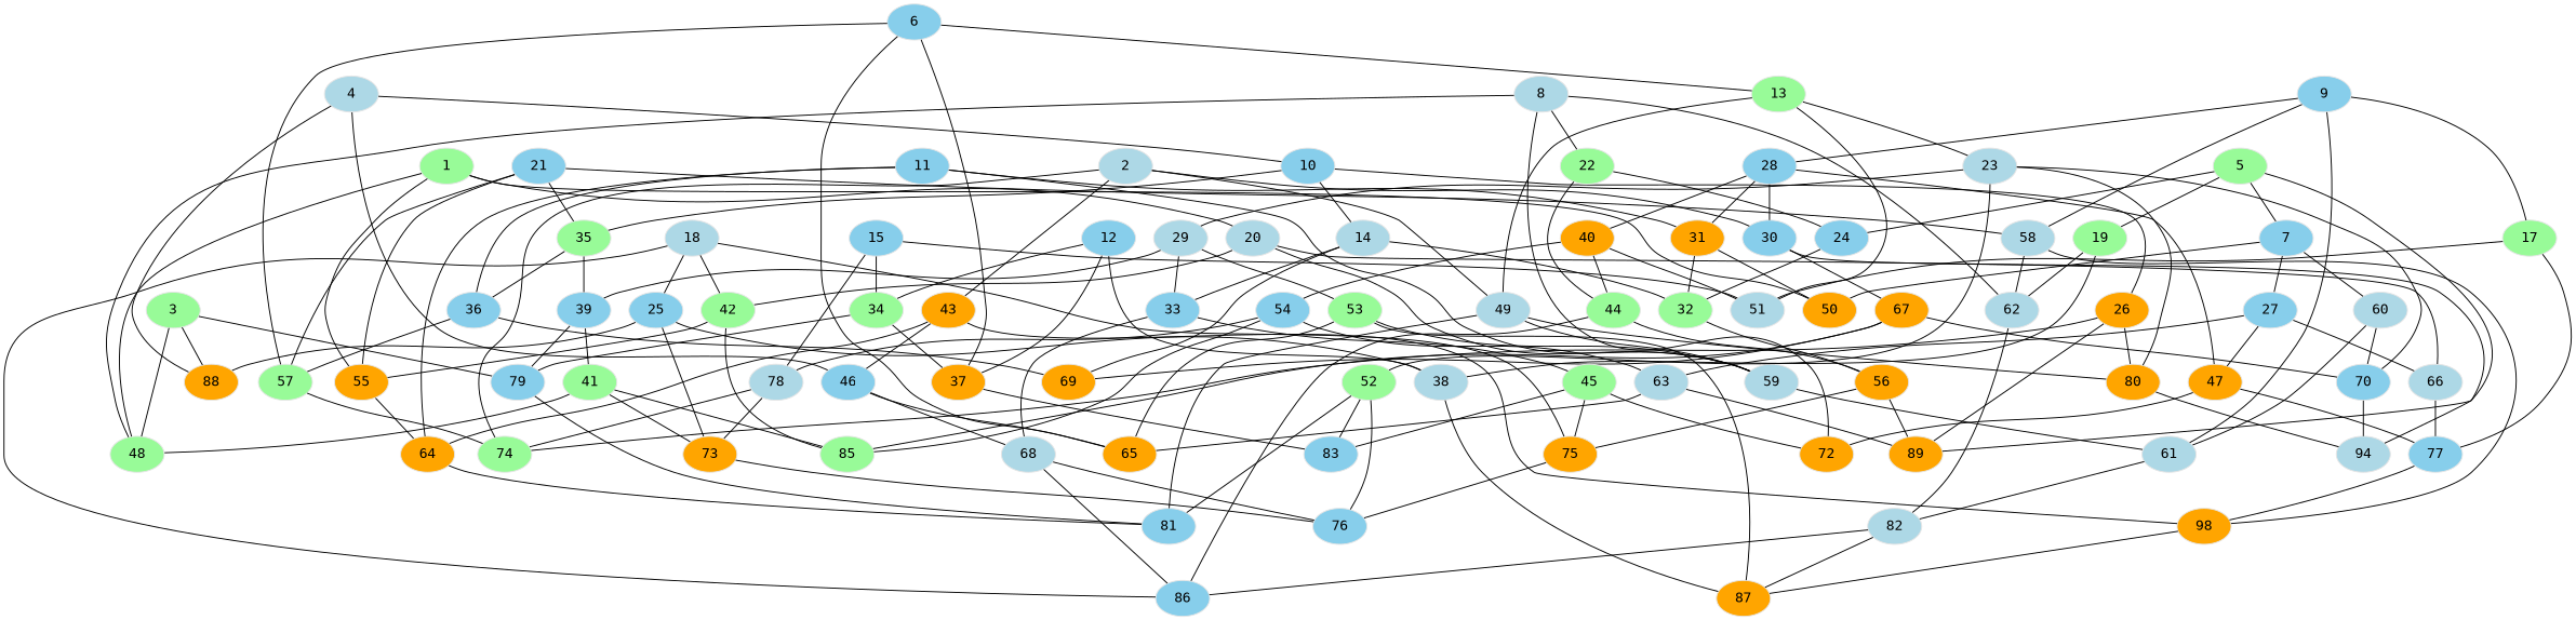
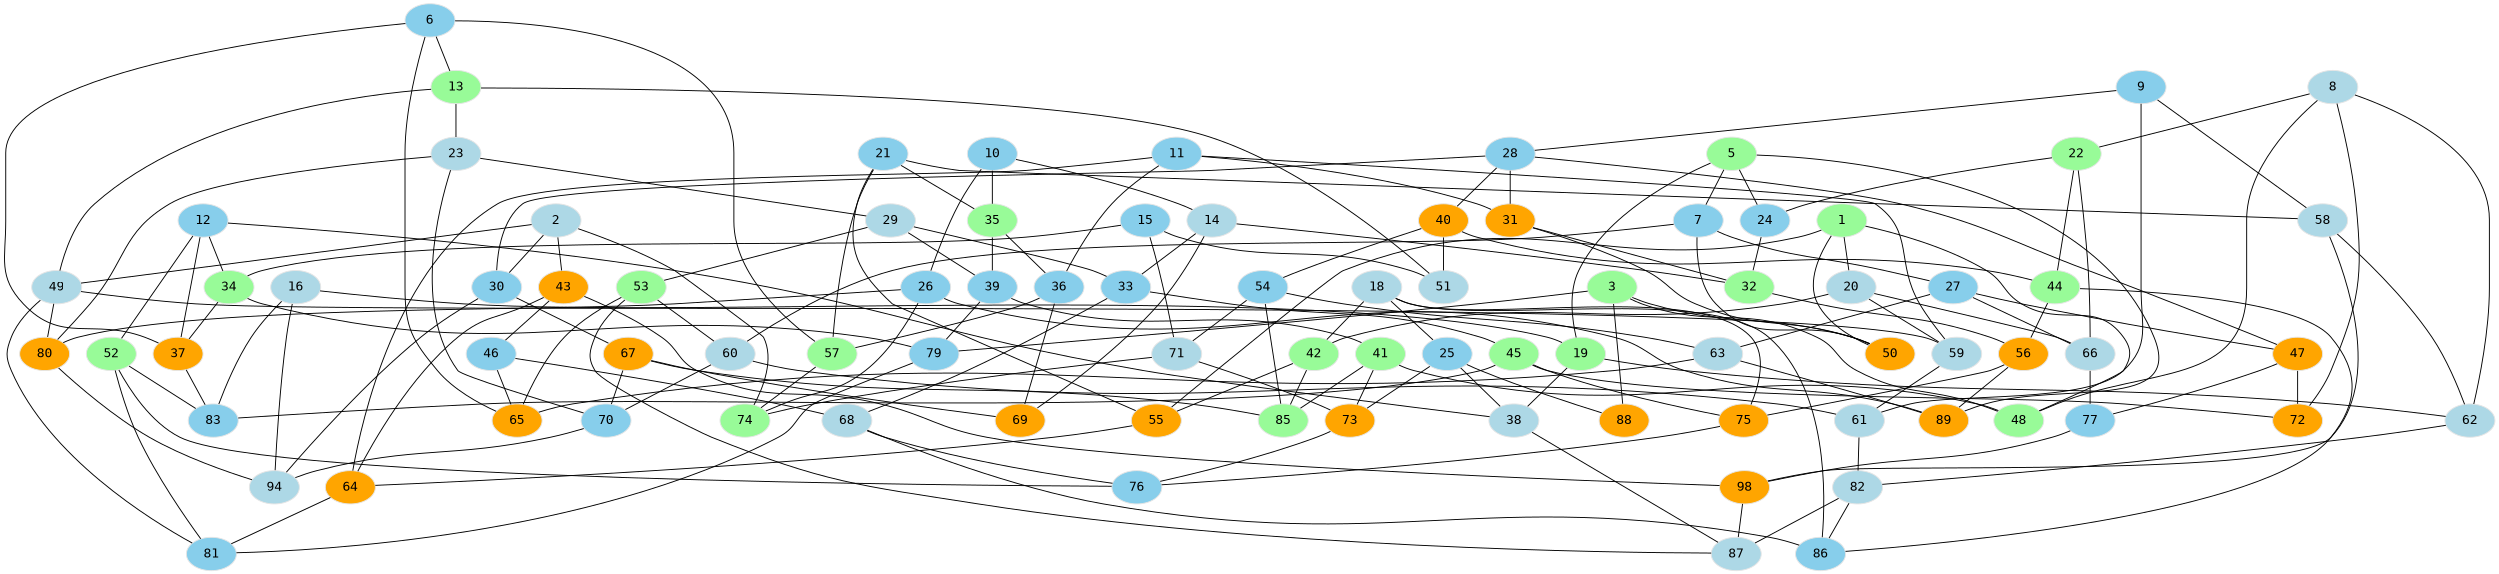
  graph {
    fontname="DejaVu Sans Mono"
    node [color=gray90 fillcolor=skyblue fontname="DejaVu Sans Mono" style=filled]
    edge [fontname="DejaVu Sans Mono"]
    1 [fillcolor=palegreen]
    20 [fillcolor=lightblue]
    48 [fillcolor=palegreen]
    50 [fillcolor=orange]
    55 [fillcolor=orange]
    59 [fillcolor=lightblue]
    42 [fillcolor=palegreen]
    66 [fillcolor=lightblue]
    64 [fillcolor=orange]
    2 [fillcolor=lightblue]
    30
    43 [fillcolor=orange]
    49 [fillcolor=lightblue]
    74 [fillcolor=palegreen]
    n15 [fillcolor=lightblue label=94]
    67 [fillcolor=orange]
    46
    n18 [fillcolor=orange label=98]
    80 [fillcolor=orange]
    81
    3 [fillcolor=palegreen]
    79
    88 [fillcolor=orange]
-   4 [fillcolor=lightblue]
    10
    14 [fillcolor=lightblue]
-   26 [fillcolor=orange]
+   26
    35 [fillcolor=palegreen]
    65 [fillcolor=orange]
    68 [fillcolor=lightblue]
    69 [fillcolor=orange]
    5 [fillcolor=palegreen]
    7
    19 [fillcolor=palegreen]
    24
    89 [fillcolor=orange]
    27
    60 [fillcolor=lightblue]
    62 [fillcolor=lightblue]
    38 [fillcolor=lightblue]
    32 [fillcolor=palegreen]
    13 [fillcolor=palegreen]
    6
    37 [fillcolor=orange]
    57 [fillcolor=palegreen]
    23 [fillcolor=lightblue]
    51 [fillcolor=lightblue]
    83
    47 [fillcolor=orange]
    63 [fillcolor=lightblue]
    61 [fillcolor=lightblue]
    70
    8 [fillcolor=lightblue]
    22 [fillcolor=palegreen]
    72 [fillcolor=orange]
    44 [fillcolor=palegreen]
    82 [fillcolor=lightblue]
-   17 [fillcolor=palegreen]
    9
    28
    58 [fillcolor=lightblue]
    77
    31 [fillcolor=orange]
    40 [fillcolor=orange]
    33
    36
    39
    11
    12
    34 [fillcolor=palegreen]
    52 [fillcolor=palegreen]
-   87 [fillcolor=orange]
+   87 [fillcolor=lightblue]
    76
    29 [fillcolor=lightblue]
    56 [fillcolor=orange]
    45 [fillcolor=palegreen]
    15
-   71 [fillcolor=lightblue label=78]
+   71 [fillcolor=lightblue]
    73 [fillcolor=orange]
+   16 [fillcolor=lightblue]
    18 [fillcolor=lightblue]
    25
    75 [fillcolor=orange]
    86
    85 [fillcolor=palegreen]
    21
    53 [fillcolor=palegreen]
    54
    41 [fillcolor=palegreen]
    1 -- 20
    1 -- 48
    1 -- 50
    1 -- 55
    20 -- 59
    20 -- 42
    20 -- 66
    55 -- 64
    59 -- 61
    42 -- 55
    42 -- 85
    66 -- 77
    64 -- 81
    2 -- 30
    2 -- 43
    2 -- 49
    2 -- 74
    30 -- n15
    30 -- 67
    43 -- 64
    43 -- 46
    43 -- n18
    49 -- 59
    49 -- 80
    49 -- 81
    67 -- 69
    67 -- 70
    67 -- 85
    46 -- 65
    46 -- 68
    n18 -- 87
    80 -- n15
    3 -- 48
+   3 -- 50
    3 -- 79
    3 -- 88
    79 -- 81
-   4 -- 46
-   4 -- 88
-   4 -- 10
    10 -- 14
    10 -- 26
    10 -- 35
    14 -- 69
    14 -- 32
    14 -- 33
    26 -- 74
    26 -- 80
    26 -- 89
    35 -- 36
    35 -- 39
    68 -- 76
    68 -- 86
    5 -- 7
    5 -- 19
    5 -- 24
    5 -- 89
    7 -- 50
    7 -- 27
    7 -- 60
    19 -- 62
    19 -- 38
    24 -- 32
    27 -- 66
    27 -- 47
    27 -- 63
    60 -- 61
    60 -- 70
    62 -- 82
    38 -- 87
    32 -- 56
    13 -- 49
    13 -- 23
    13 -- 51
    6 -- 65
    6 -- 13
    6 -- 37
    6 -- 57
    37 -- 83
    57 -- 74
    23 -- 80
    23 -- 70
    23 -- 29
    47 -- 72
    47 -- 77
    63 -- 65
    63 -- 89
    61 -- 82
    70 -- n15
    8 -- 48
    8 -- 62
    8 -- 22
    8 -- 72
+   22 -- 66
    22 -- 24
    22 -- 44
    44 -- 56
    44 -- 86
    82 -- 87
    82 -- 86
-   17 -- 51
-   17 -- 77
    9 -- 61
-   9 -- 17
    9 -- 28
    9 -- 58
    28 -- 30
    28 -- 47
    28 -- 31
    28 -- 40
    58 -- n18
    58 -- 62
    77 -- n18
    31 -- 50
    31 -- 32
    40 -- 51
    40 -- 44
    40 -- 54
    33 -- 68
    33 -- 45
    36 -- 69
    36 -- 57
    39 -- 79
    39 -- 41
    11 -- 59
    11 -- 64
    11 -- 31
    11 -- 36
    12 -- 38
    12 -- 37
    12 -- 34
-   23 -- 52
+   12 -- 52
    34 -- 79
    34 -- 37
    52 -- 81
    52 -- 83
    52 -- 76
    29 -- 33
    29 -- 39
    29 -- 53
    56 -- 89
    56 -- 75
    45 -- 83
    45 -- 72
    45 -- 75
    15 -- 51
    15 -- 34
    15 -- 71
    71 -- 74
    71 -- 73
    73 -- 76
+   16 -- n15
+   16 -- 19
+   16 -- 83
    18 -- 42
    18 -- 25
    18 -- 75
    18 -- 86
    25 -- 88
    25 -- 38
    25 -- 73
    75 -- 76
    21 -- 55
    21 -- 35
    21 -- 57
    21 -- 58
    53 -- 65
-   53 -- 59
+   53 -- 60
    53 -- 87
    54 -- 63
    54 -- 71
    54 -- 85
    41 -- 48
    41 -- 73
    41 -- 85
  }
